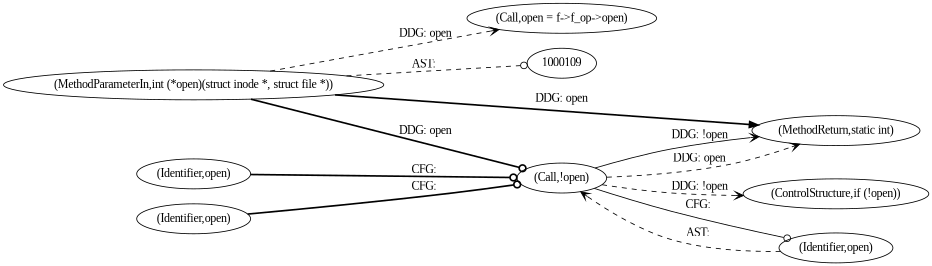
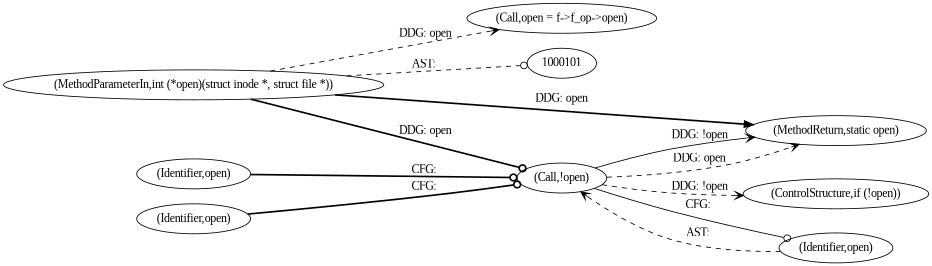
  digraph {
    fontname="Liberation Serif"
    rankdir=LR
    node [fontname="Liberation Serif"]
    edge [arrowhead=vee fontname="Liberation Serif" style=dashed]
    n1 [label="(Call,!open)"]
-   n2 [label="(MethodReturn,static int)"]
+   n2 [label="(MethodReturn,static open)"]
    n3 [label="(ControlStructure,if (!open))"]
    n4 [label="(Identifier,open)"]
    n5 [label="(MethodParameterIn,int (*open)(struct inode *, struct file *))"]
    n6 [label="(Call,open = f->f_op->open)"]
-   1000101 [label=1000109]
+   1000101
    n8 [label="(Identifier,open)"]
    n9 [label="(Identifier,open)"]
    n1 -> n2 [label="DDG: !open" style=solid]
    n1 -> n2 [label="DDG: open"]
    n1 -> n3 [label="DDG: !open"]
    n1 -> n4 [arrowhead=odot label="CFG: " style=solid]
    n4 -> n1 [label="AST: "]
    n5 -> n1 [arrowhead=odot label="DDG: open" style=bold]
    n5 -> n2 [arrowhead=normal label="DDG: open" style=bold]
    n5 -> n6 [label="DDG: open"]
    n5 -> 1000101 [arrowhead=odot label="AST: "]
    n8 -> n1 [arrowhead=odot label="CFG: " style=bold]
    n9 -> n1 [arrowhead=odot label="CFG: " style=bold]
  }
